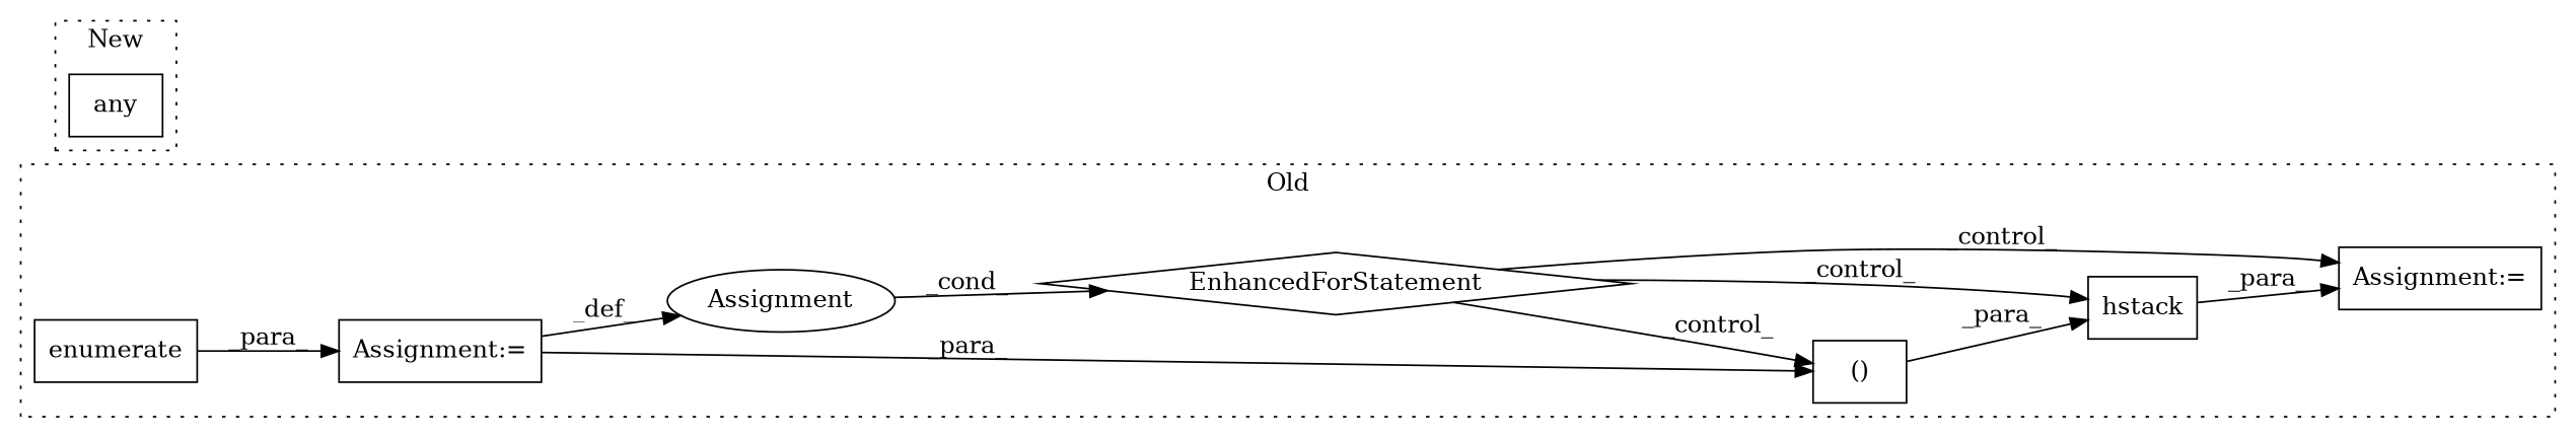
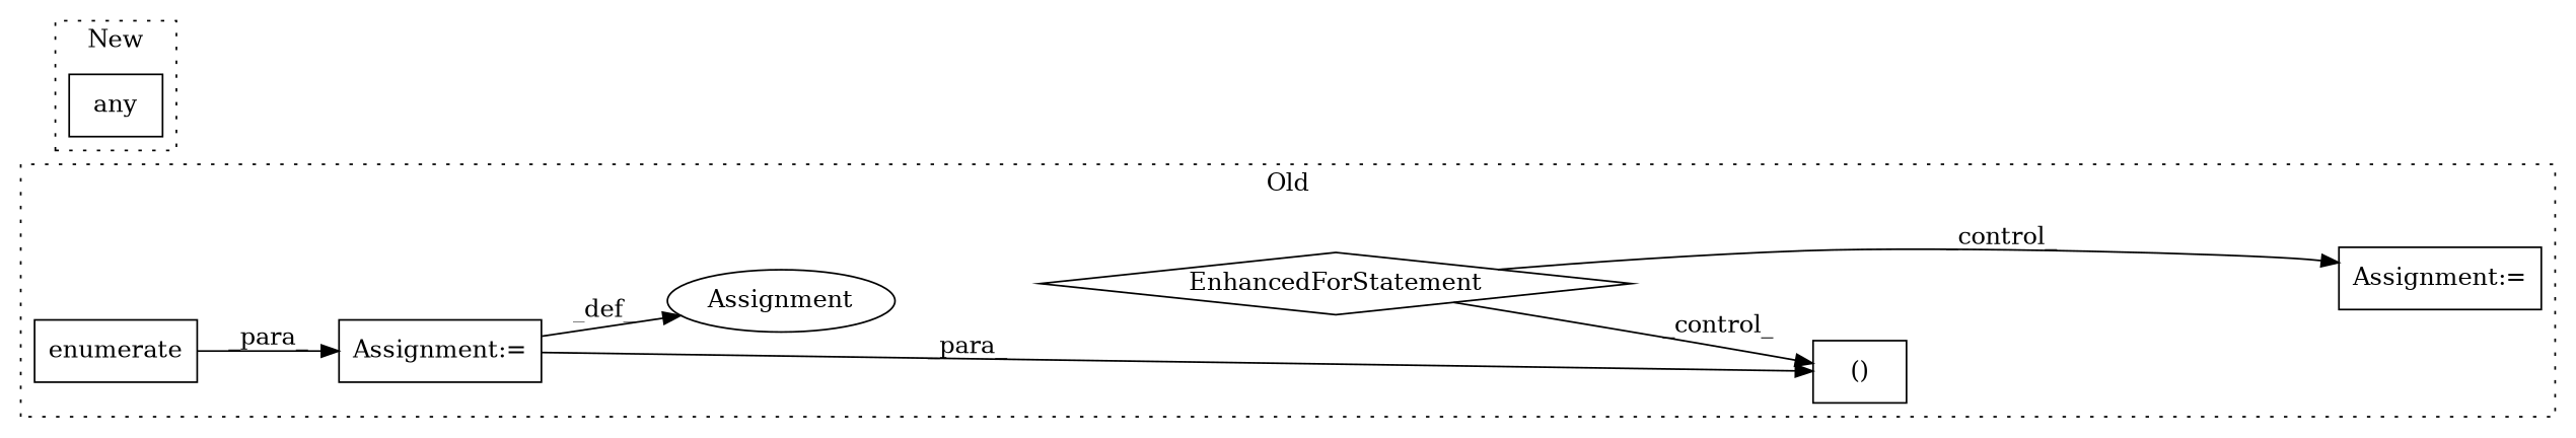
  digraph {
    rankdir=LR
    node [a=32 l="69,2" s="1435,1546" shape=box]
-   n1 [l="14,2" label=hstack s="1568,1658"]
    n2 [a=7 l=1 label="Assignment:=" s=1561]
    n3 [a=106 l=76 label="()" s=1582]
    n4 [a=70 label=EnhancedForStatement shape=diamond]
    n5 [l="10,1" label=enumerate s="1514,1545"]
    n6 [a=42 l=3 label=Assignment s=1508 shape=ellipse]
    n7 [a=7 label="Assignment:="]
    n8 [l="4,1" label=any s="1223,1236"]
    subgraph cluster_1 {
      label=Old
      style=dotted
-     n1
      n2
      n3
      n4
      n5
      n6
      n7
    }
    subgraph cluster_2 {
      label=New
      style=dotted
      n8
    }
-   n1 -> n2 [label=_para_]
-   n3 -> n1 [label=_para_]
-   n4 -> n1 [label=_control_]
    n4 -> n2 [label=_control_]
    n4 -> n3 [label=_control_]
    n5 -> n7 [label=_para_]
-   n6 -> n4 [label=_cond_]
    n7 -> n3 [label=_para_]
    n7 -> n6 [label=_def_]
  }
